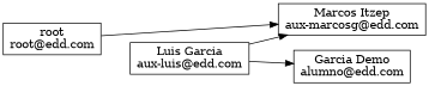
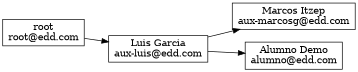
  digraph {
    rankdir=LR
    node [shape=record]
    n1 [label="root\nroot@edd.com"]
    n2 [label="Luis Garcia\naux-luis@edd.com"]
    n3 [label="Marcos Itzep\naux-marcosg@edd.com"]
-   n4 [label="Garcia Demo\nalumno@edd.com"]
-   n1 -> n3
+   n4 [label="Alumno Demo\nalumno@edd.com"]
+   n1 -> n2
    n2 -> n3
    n2 -> n4
  }
